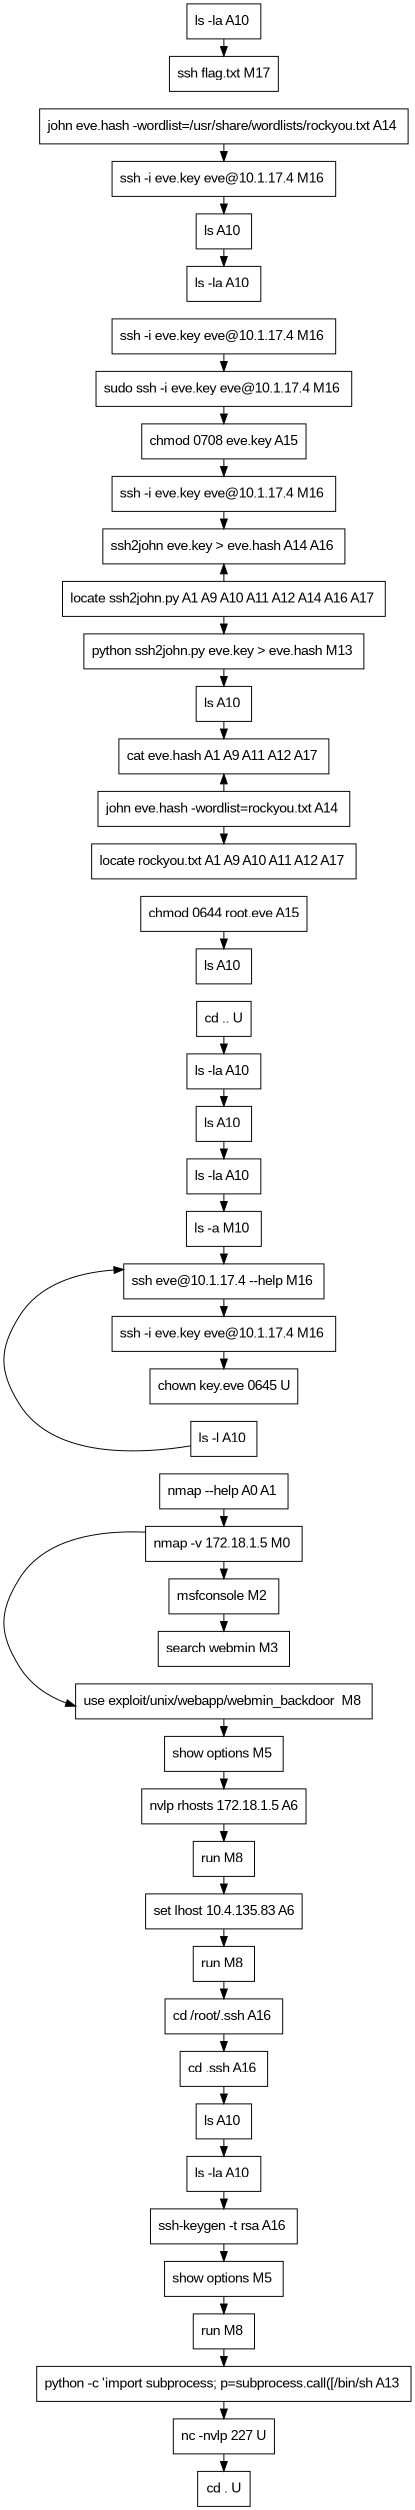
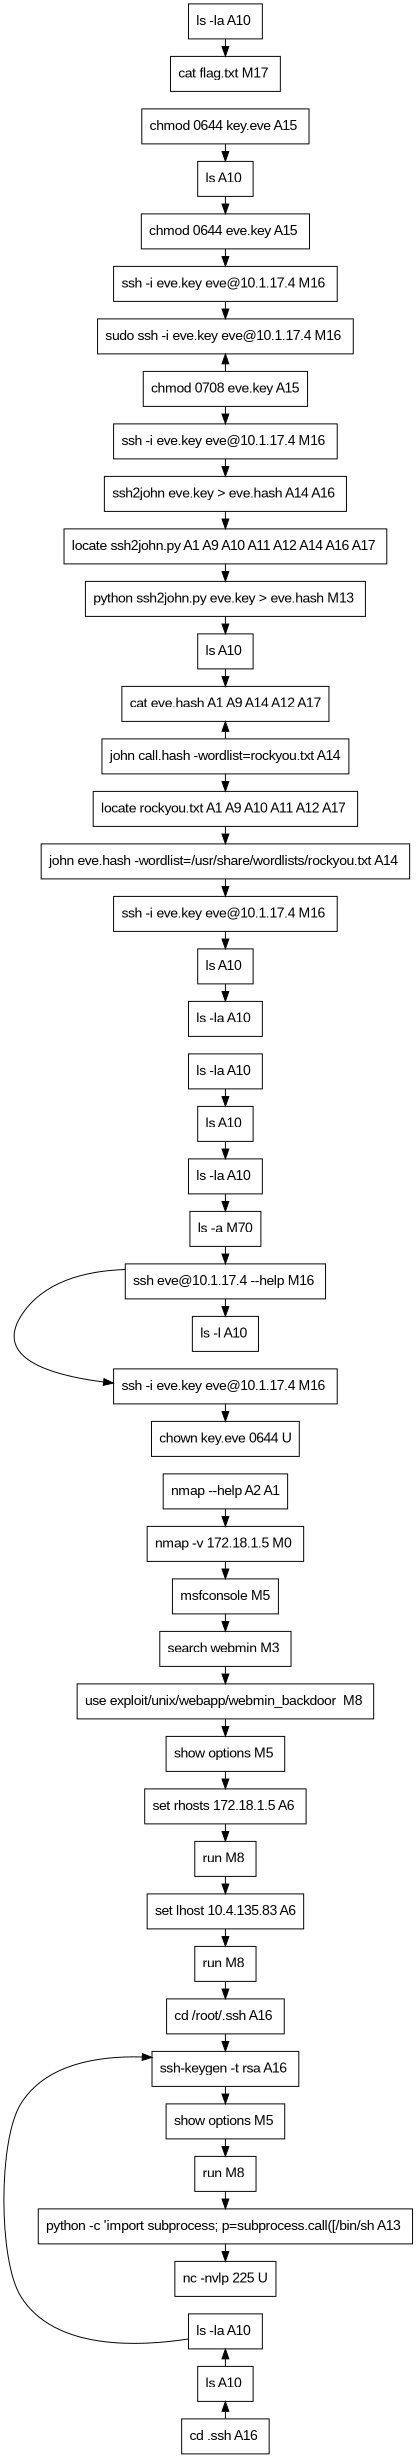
  digraph {
    fontname="Liberation Sans"
    rankdir=LR
    node [fontname="Liberation Sans" shape=box]
    edge [constraint=false fontname="Liberation Sans"]
-   n1 [label="nmap --help A0 A1 "]
+   n1 [label="nmap --help A2 A1"]
    n2 [label="nmap -v 172.18.1.5 M0 "]
-   n3 [label="msfconsole M2 "]
+   n3 [label="msfconsole M5"]
    n4 [label="search webmin M3 "]
    n5 [label="use exploit/unix/webapp/webmin_backdoor  M8 "]
    n6 [label="show options M5 "]
-   n7 [label="nvlp rhosts 172.18.1.5 A6"]
+   n7 [label="set rhosts 172.18.1.5 A6 "]
    n8 [label="run M8 "]
    n9 [label="set lhost 10.4.135.83 A6"]
    n10 [label="run M8 "]
    n11 [label="cd /root/.ssh A16 "]
    n12 [label="cd .ssh A16 "]
    n13 [label="ls A10 "]
    n14 [label="ls -la A10 "]
    n15 [label="ssh-keygen -t rsa A16 "]
    n16 [label="show options M5 "]
    n17 [label="run M8 "]
    n18 [label="python -c 'import subprocess; p=subprocess.call([/bin/sh A13 "]
-   n19 [label="nc -nvlp 227 U"]
-   n20 [label="cd . U"]
-   n21 [label="cd .. U"]
+   n19 [label="nc -nvlp 225 U"]
    n22 [label="ls -la A10 "]
    n23 [label="ls A10 "]
    n24 [label="ls -la A10 "]
-   n25 [label="ls -a M10 "]
+   n25 [label="ls -a M70"]
    n26 [label="ssh eve@10.1.17.4 --help M16 "]
    n27 [label="ls -l A10 "]
    n28 [label="ssh -i eve.key eve@10.1.17.4 M16 "]
-   n29 [label="chown key.eve 0645 U"]
-   n30 [label="chmod 0644 root.eve A15"]
+   n29 [label="chown key.eve 0644 U"]
+   n30 [label="chmod 0644 key.eve A15 "]
    n31 [label="ls A10 "]
+   n32 [label="chmod 0644 eve.key A15 "]
    n33 [label="ssh -i eve.key eve@10.1.17.4 M16 "]
    n34 [label="sudo ssh -i eve.key eve@10.1.17.4 M16 "]
    n35 [label="chmod 0708 eve.key A15"]
    n36 [label="ssh -i eve.key eve@10.1.17.4 M16 "]
    n37 [label="ssh2john eve.key > eve.hash A14 A16 "]
    n38 [label="locate ssh2john.py A1 A9 A10 A11 A12 A14 A16 A17 "]
    n39 [label="python ssh2john.py eve.key > eve.hash M13 "]
    n40 [label="ls A10 "]
-   n41 [label="cat eve.hash A1 A9 A11 A12 A17 "]
-   n42 [label="john eve.hash -wordlist=rockyou.txt A14 "]
+   n41 [label="cat eve.hash A1 A9 A14 A12 A17"]
+   n42 [label="john call.hash -wordlist=rockyou.txt A14"]
    n43 [label="locate rockyou.txt A1 A9 A10 A11 A12 A17 "]
    n44 [label="john eve.hash -wordlist=/usr/share/wordlists/rockyou.txt A14 "]
    n45 [label="ssh -i eve.key eve@10.1.17.4 M16 "]
    n46 [label="ls A10 "]
    n47 [label="ls -la A10 "]
    n48 [label="ls -la A10 "]
-   n49 [label="ssh flag.txt M17"]
+   n49 [label="cat flag.txt M17 "]
    n1 -> n2
    n2 -> n3
    n3 -> n4
-   n2 -> n5
+   n4 -> n5
    n5 -> n6
    n6 -> n7
    n7 -> n8
    n8 -> n9
    n9 -> n10
    n10 -> n11
-   n11 -> n12
+   n11 -> n15
    n12 -> n13
    n13 -> n14
    n14 -> n15
    n15 -> n16
    n16 -> n17
    n17 -> n18
    n18 -> n19
-   n19 -> n20
-   n21 -> n22
    n22 -> n23
    n23 -> n24
    n24 -> n25
    n25 -> n26
    n26 -> n28
-   n27 -> n26
+   n26 -> n27
    n28 -> n29
    n30 -> n31
+   n31 -> n32
+   n32 -> n33
    n33 -> n34
-   n34 -> n35
+   n35 -> n34
    n35 -> n36
    n36 -> n37
-   n38 -> n37
+   n37 -> n38
    n38 -> n39
    n39 -> n40
    n40 -> n41
    n42 -> n41
    n42 -> n43
+   n43 -> n44
    n44 -> n45
    n45 -> n46
    n46 -> n47
    n48 -> n49
  }
